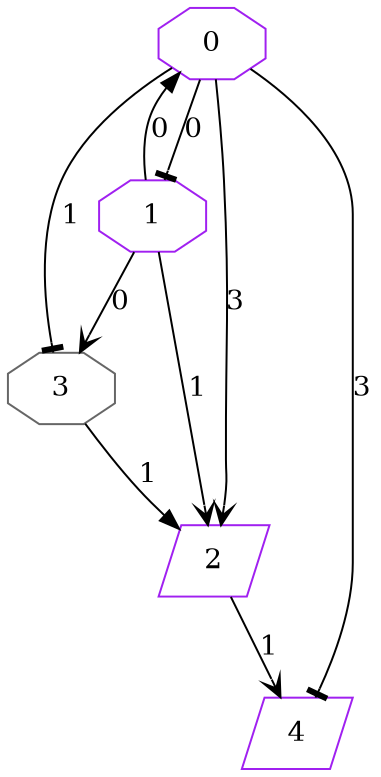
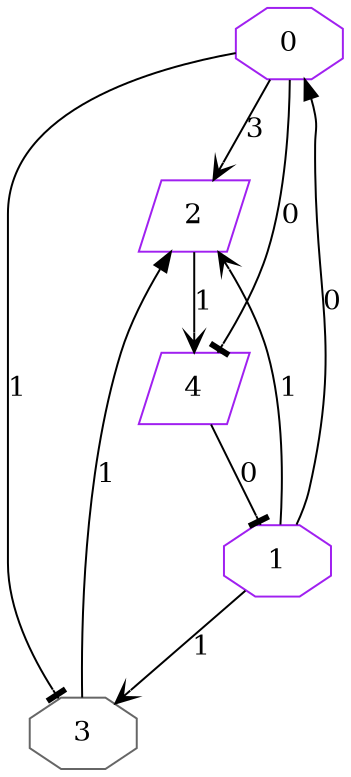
  digraph {
    node [color=purple shape=octagon]
    edge [arrowhead=vee]
    0
    1
    2 [shape=parallelogram]
    3 [color=gray40]
    4 [shape=parallelogram]
-   0 -> 1 [arrowhead=tee label=0]
+   4 -> 1 [arrowhead=tee label=0]
    0 -> 2 [label=3]
    0 -> 3 [arrowhead=tee label=1]
-   0 -> 4 [arrowhead=tee label=3]
+   0 -> 4 [arrowhead=tee label=0]
    1 -> 0 [arrowhead=normal label=0]
    1 -> 2 [label=1]
-   1 -> 3 [label=0]
+   1 -> 3 [label=1]
    2 -> 4 [label=1]
    3 -> 2 [arrowhead=normal label=1]
  }
